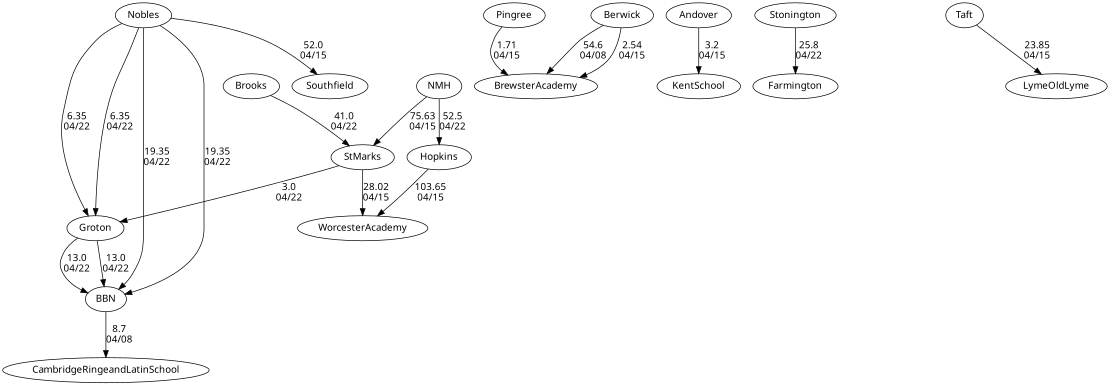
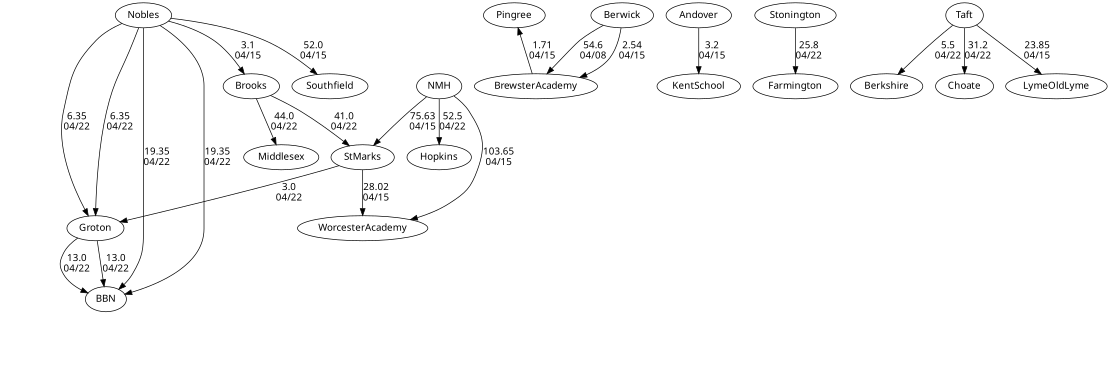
  digraph {
    fontname="Noto Sans"
    node [fontname="Noto Sans"]
    edge [fontname="Noto Sans" random=random weight=97]
    Groton
    BBN
-   CambridgeRingeandLatinSchool
    Brooks
    StMarks
+   Middlesex
    WorcesterAcademy
    Pingree
    BrewsterAcademy
    Andover
    KentSchool
    Stonington
    Farmington
    Berwick
    Taft
+   Berkshire
+   Choate
    LymeOldLyme
    NMH
    Hopkins
    Nobles
    Southfield
    Groton -> BBN [label="13.0\n04/22" weight=87]
    Groton -> BBN [label="13.0\n04/22" weight=87]
-   BBN -> CambridgeRingeandLatinSchool [label="8.7\n04/08" weight=92]
    Brooks -> StMarks [label="41.0\n04/22" weight=59]
+   Brooks -> Middlesex [label="44.0\n04/22" weight=56]
    StMarks -> Groton [label="3.0\n04/22"]
    StMarks -> WorcesterAcademy [label="28.02\n04/15" weight=72]
-   Pingree -> BrewsterAcademy [label="1.71\n04/15" weight=99]
+   BrewsterAcademy -> Pingree [label="1.71\n04/15" weight=99]
    Andover -> KentSchool [label="3.2\n04/15"]
    Stonington -> Farmington [label="25.8\n04/22" weight=75]
    Berwick -> BrewsterAcademy [label="54.6\n04/08" weight=46]
    Berwick -> BrewsterAcademy [label="2.54\n04/15" weight=98]
+   Taft -> Berkshire [label="5.5\n04/22" weight=95]
+   Taft -> Choate [label="31.2\n04/22" weight=69]
    Taft -> LymeOldLyme [label="23.85\n04/15" weight=77]
    NMH -> StMarks [label="75.63\n04/15" weight=25]
-   Hopkins -> WorcesterAcademy [label="103.65\n04/15" weight=-3]
+   NMH -> WorcesterAcademy [label="103.65\n04/15" weight=-3]
    NMH -> Hopkins [label="52.5\n04/22" weight=48]
    Nobles -> Groton [label="6.35\n04/22" weight=94]
    Nobles -> Groton [label="6.35\n04/22" weight=94]
    Nobles -> BBN [label="19.35\n04/22" weight=81]
    Nobles -> BBN [label="19.35\n04/22" weight=81]
+   Nobles -> Brooks [label="3.1\n04/15"]
    Nobles -> Southfield [label="52.0\n04/15" weight=48]
  }
